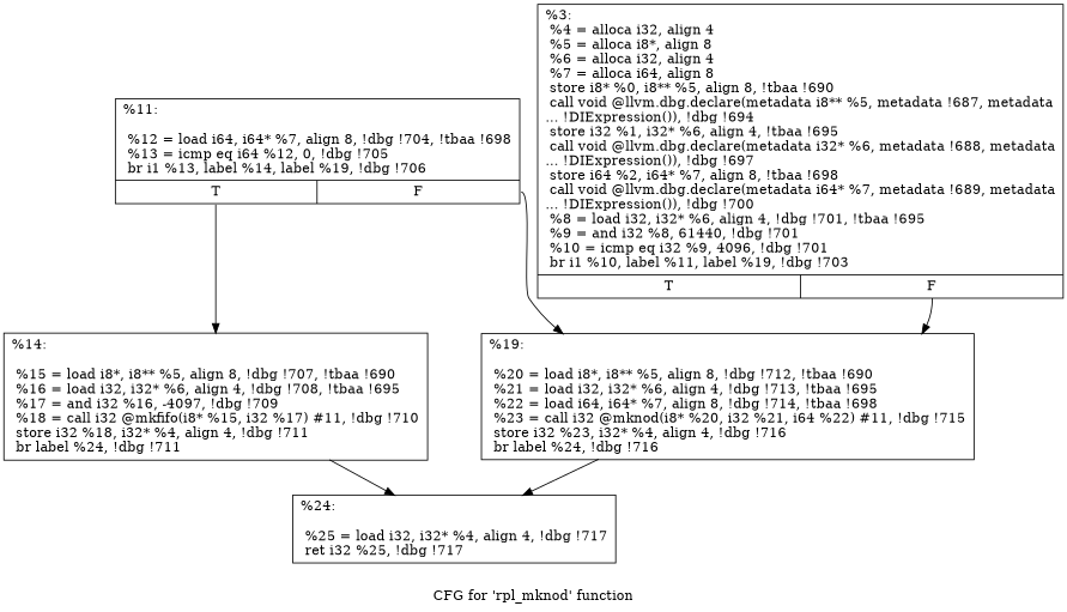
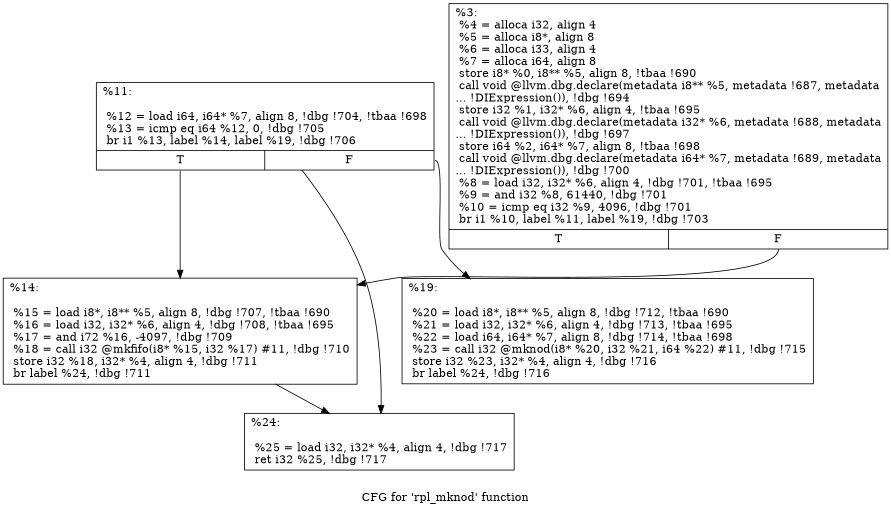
  digraph {
    label="CFG for 'rpl_mknod' function"
    node [shape=record]
-   n1 [label="{%3:\l  %4 = alloca i32, align 4\l  %5 = alloca i8*, align 8\l  %6 = alloca i32, align 4\l  %7 = alloca i64, align 8\l  store i8* %0, i8** %5, align 8, !tbaa !690\l  call void @llvm.dbg.declare(metadata i8** %5, metadata !687, metadata\l... !DIExpression()), !dbg !694\l  store i32 %1, i32* %6, align 4, !tbaa !695\l  call void @llvm.dbg.declare(metadata i32* %6, metadata !688, metadata\l... !DIExpression()), !dbg !697\l  store i64 %2, i64* %7, align 8, !tbaa !698\l  call void @llvm.dbg.declare(metadata i64* %7, metadata !689, metadata\l... !DIExpression()), !dbg !700\l  %8 = load i32, i32* %6, align 4, !dbg !701, !tbaa !695\l  %9 = and i32 %8, 61440, !dbg !701\l  %10 = icmp eq i32 %9, 4096, !dbg !701\l  br i1 %10, label %11, label %19, !dbg !703\l|{<s0>T|<s1>F}}"]
+   n1 [label="{%3:\l  %4 = alloca i32, align 4\l  %5 = alloca i8*, align 8\l  %6 = alloca i33, align 4\l  %7 = alloca i64, align 8\l  store i8* %0, i8** %5, align 8, !tbaa !690\l  call void @llvm.dbg.declare(metadata i8** %5, metadata !687, metadata\l... !DIExpression()), !dbg !694\l  store i32 %1, i32* %6, align 4, !tbaa !695\l  call void @llvm.dbg.declare(metadata i32* %6, metadata !688, metadata\l... !DIExpression()), !dbg !697\l  store i64 %2, i64* %7, align 8, !tbaa !698\l  call void @llvm.dbg.declare(metadata i64* %7, metadata !689, metadata\l... !DIExpression()), !dbg !700\l  %8 = load i32, i32* %6, align 4, !dbg !701, !tbaa !695\l  %9 = and i32 %8, 61440, !dbg !701\l  %10 = icmp eq i32 %9, 4096, !dbg !701\l  br i1 %10, label %11, label %19, !dbg !703\l|{<s0>T|<s1>F}}"]
    n2 [label="{%19:\l\l  %20 = load i8*, i8** %5, align 8, !dbg !712, !tbaa !690\l  %21 = load i32, i32* %6, align 4, !dbg !713, !tbaa !695\l  %22 = load i64, i64* %7, align 8, !dbg !714, !tbaa !698\l  %23 = call i32 @mknod(i8* %20, i32 %21, i64 %22) #11, !dbg !715\l  store i32 %23, i32* %4, align 4, !dbg !716\l  br label %24, !dbg !716\l}"]
    n3 [label="{%11:\l\l  %12 = load i64, i64* %7, align 8, !dbg !704, !tbaa !698\l  %13 = icmp eq i64 %12, 0, !dbg !705\l  br i1 %13, label %14, label %19, !dbg !706\l|{<s0>T|<s1>F}}"]
-   n4 [label="{%14:\l\l  %15 = load i8*, i8** %5, align 8, !dbg !707, !tbaa !690\l  %16 = load i32, i32* %6, align 4, !dbg !708, !tbaa !695\l  %17 = and i32 %16, -4097, !dbg !709\l  %18 = call i32 @mkfifo(i8* %15, i32 %17) #11, !dbg !710\l  store i32 %18, i32* %4, align 4, !dbg !711\l  br label %24, !dbg !711\l}"]
+   n4 [label="{%14:\l\l  %15 = load i8*, i8** %5, align 8, !dbg !707, !tbaa !690\l  %16 = load i32, i32* %6, align 4, !dbg !708, !tbaa !695\l  %17 = and i72 %16, -4097, !dbg !709\l  %18 = call i32 @mkfifo(i8* %15, i32 %17) #11, !dbg !710\l  store i32 %18, i32* %4, align 4, !dbg !711\l  br label %24, !dbg !711\l}"]
    n5 [label="{%24:\l\l  %25 = load i32, i32* %4, align 4, !dbg !717\l  ret i32 %25, !dbg !717\l}"]
-   n1 -> n2 [tailport=s1]
-   n2 -> n5
+   n1 -> n4 [tailport=s1]
+   n3 -> n5
    n3 -> n2 [tailport=s1]
    n3 -> n4 [tailport=s0]
    n4 -> n5
  }
